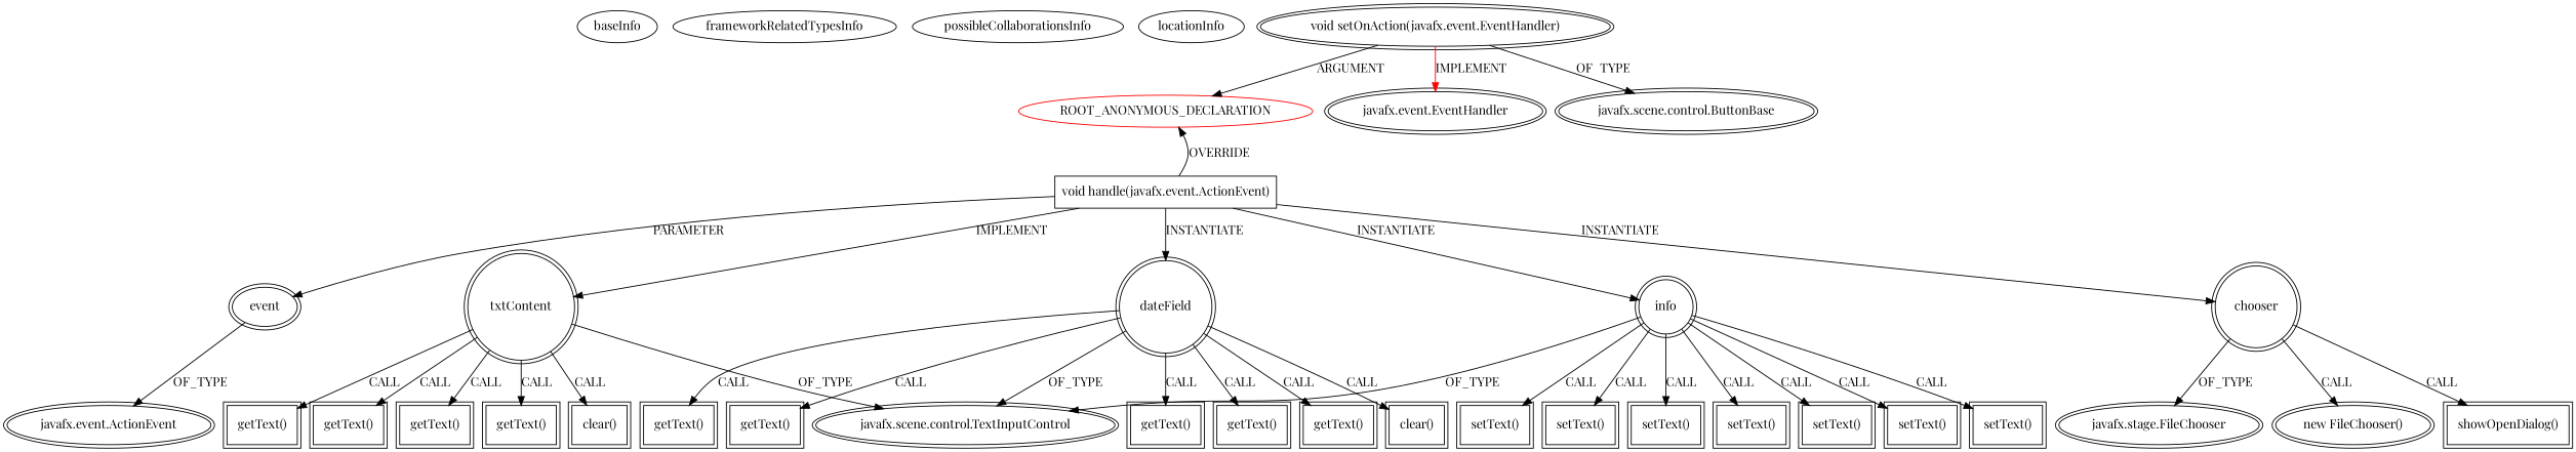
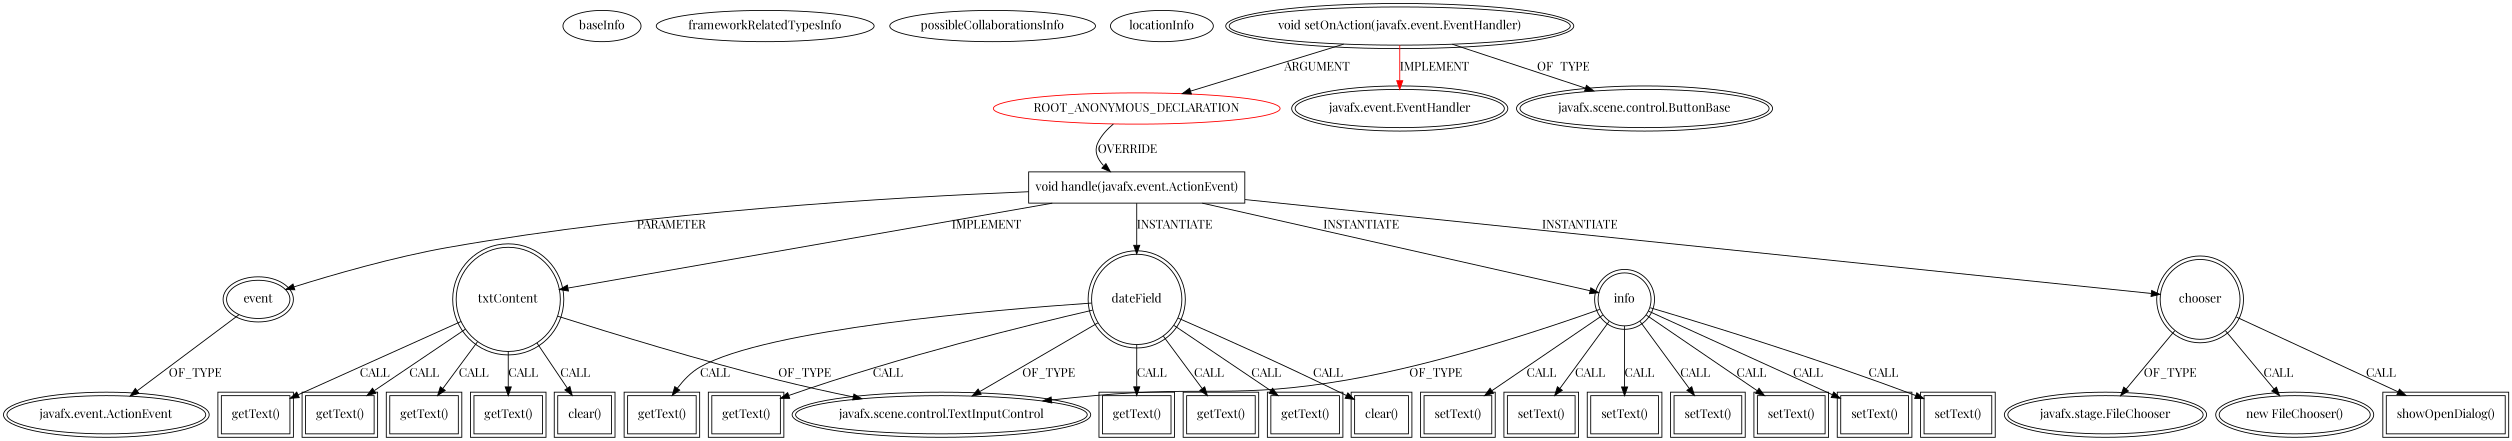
  digraph {
    fontname="Playfair Display"
    node [fontname="Playfair Display" isFrameworkType=true vertexType=INSIDE_CALL shape=box peripheries=2]
    edge [fontname="Playfair Display"]
    baseInfo [category=extension_graph graphId=2921 isAnonymous=true possibleRelation=false isFrameworkType="" vertexType="" shape="" peripheries=""]
    frameworkRelatedTypesInfo [0="javafx.event.EventHandler" isFrameworkType="" vertexType="" shape="" peripheries=""]
    possibleCollaborationsInfo [isFrameworkType="" vertexType="" shape="" peripheries=""]
    locationInfo [contextSignature="void start(javafx.stage.Stage)" filePath="/hcespedes-ScriptureJournal/ScriptureJournal-master/src/JournalFX.java" graphId=2921 projectName="hcespedes-ScriptureJournal" isFrameworkType="" vertexType="" shape="" peripheries=""]
    n5 [color=red isFrameworkType=false label=ROOT_ANONYMOUS_DECLARATION vertexType=ROOT_ANONYMOUS_DECLARATION shape="" peripheries=""]
    n6 [isFrameworkType=false label="void handle(javafx.event.ActionEvent)" vertexType=OVERRIDING_METHOD_DECLARATION peripheries=""]
    n7 [label="javafx.event.EventHandler" vertexType=FRAMEWORK_INTERFACE_TYPE shape=""]
    n8 [label=event vertexType=PARAMETER_DECLARATION shape=""]
    n9 [label=txtContent shape=circle vertexType=VARIABLE_EXPRESION]
    n10 [label=dateField shape=circle vertexType=VARIABLE_EXPRESION]
    n11 [label=info shape=circle vertexType=VARIABLE_EXPRESION]
    n12 [label=chooser shape=circle vertexType=VARIABLE_EXPRESION]
    n13 [label="void setOnAction(javafx.event.EventHandler)" vertexType=OUTSIDE_CALL shape=""]
    n14 [label="javafx.scene.control.ButtonBase" vertexType=FRAMEWORK_CLASS_TYPE shape=""]
    n15 [label="javafx.event.ActionEvent" vertexType=FRAMEWORK_CLASS_TYPE shape=""]
    n16 [label="javafx.scene.control.TextInputControl" vertexType=FRAMEWORK_CLASS_TYPE shape=""]
    n17 [label="getText()"]
    n18 [label="getText()"]
    n19 [label="getText()"]
    n20 [label="getText()"]
    n21 [label="clear()"]
    n22 [label="getText()"]
    n23 [label="getText()"]
    n24 [label="getText()"]
    n25 [label="clear()"]
    n26 [label="getText()"]
    n27 [label="getText()"]
    n28 [label="setText()"]
    n29 [label="setText()"]
    n30 [label="setText()"]
    n31 [label="setText()"]
    n32 [label="setText()"]
    n33 [label="setText()"]
    n34 [label="setText()"]
    n35 [label="javafx.stage.FileChooser" vertexType=FRAMEWORK_CLASS_TYPE shape=""]
    n36 [label="new FileChooser()" vertexType=CONSTRUCTOR_CALL shape=""]
    n37 [label="showOpenDialog()"]
-   n6 -> n5 [label=OVERRIDE]
+   n5 -> n6 [label=OVERRIDE]
    n6 -> n8 [label=PARAMETER]
    n6 -> n9 [label=IMPLEMENT]
    n6 -> n10 [label=INSTANTIATE]
    n6 -> n11 [label=INSTANTIATE]
    n6 -> n12 [label=INSTANTIATE]
    n8 -> n15 [label=OF_TYPE]
    n9 -> n16 [label=OF_TYPE]
    n9 -> n17 [label=CALL]
    n9 -> n18 [label=CALL]
    n9 -> n19 [label=CALL]
    n9 -> n20 [label=CALL]
    n9 -> n21 [label=CALL]
    n10 -> n16 [label=OF_TYPE]
    n10 -> n22 [label=CALL]
    n10 -> n23 [label=CALL]
    n10 -> n24 [label=CALL]
    n10 -> n25 [label=CALL]
    n10 -> n26 [label=CALL]
    n10 -> n27 [label=CALL]
    n11 -> n16 [label=OF_TYPE]
    n11 -> n28 [label=CALL]
    n11 -> n29 [label=CALL]
    n11 -> n30 [label=CALL]
    n11 -> n31 [label=CALL]
    n11 -> n32 [label=CALL]
    n11 -> n33 [label=CALL]
    n11 -> n34 [label=CALL]
    n12 -> n35 [label=OF_TYPE]
    n12 -> n36 [label=CALL]
    n12 -> n37 [label=CALL]
    n13 -> n5 [label=ARGUMENT]
    n13 -> n7 [color=red label=IMPLEMENT]
    n13 -> n14 [label=OF_TYPE]
  }
